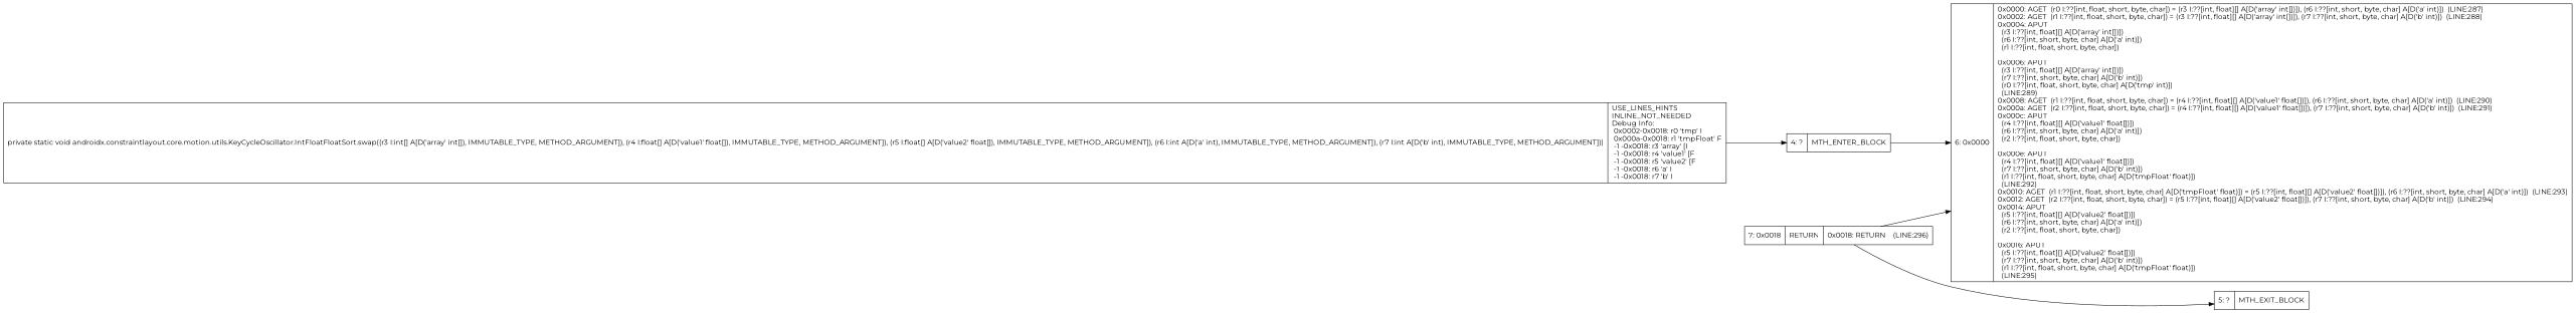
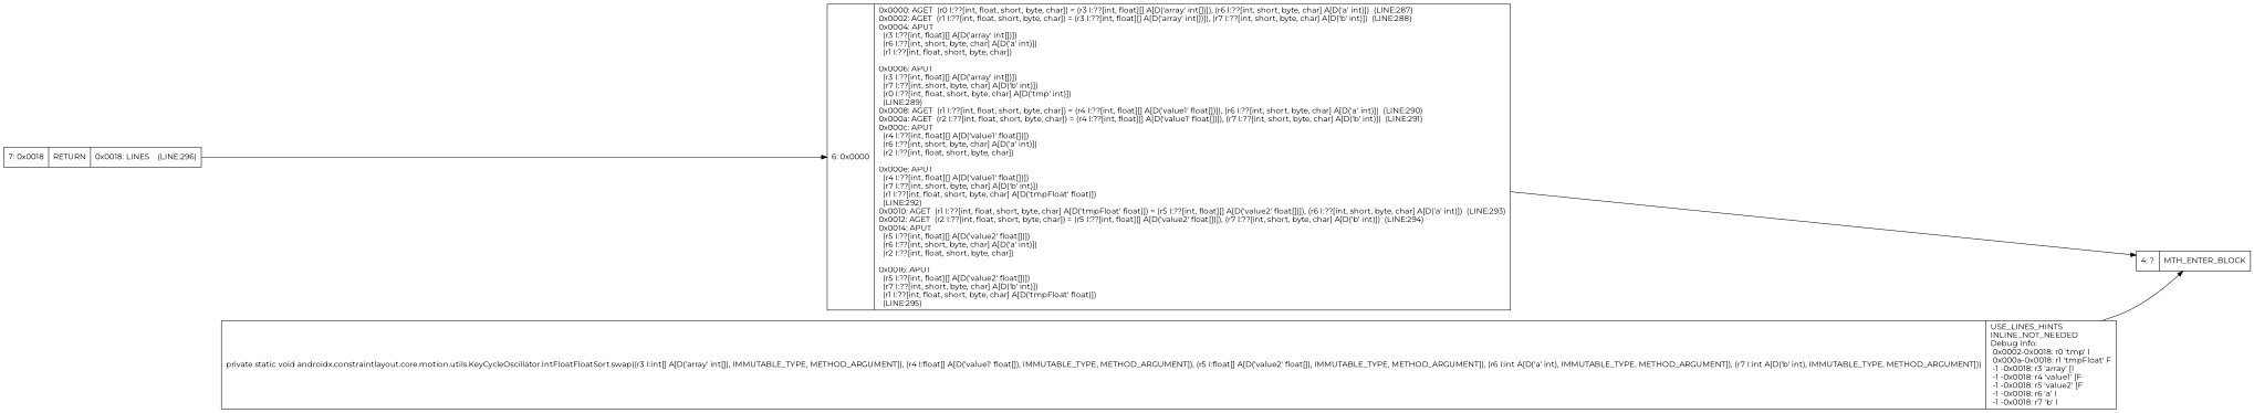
  digraph {
    fontname=Montserrat
    rankdir=LR
    node [fontname=Montserrat shape=record]
    edge [fontname=Montserrat]
    n1 [label="{4\:\ ?|MTH_ENTER_BLOCK\l}"]
    n2 [label="{6\:\ 0x0000|0x0000: AGET  (r0 I:??[int, float, short, byte, char]) = (r3 I:??[int, float][] A[D('array' int[])]), (r6 I:??[int, short, byte, char] A[D('a' int)])  (LINE:287)\l0x0002: AGET  (r1 I:??[int, float, short, byte, char]) = (r3 I:??[int, float][] A[D('array' int[])]), (r7 I:??[int, short, byte, char] A[D('b' int)])  (LINE:288)\l0x0004: APUT  \l  (r3 I:??[int, float][] A[D('array' int[])])\l  (r6 I:??[int, short, byte, char] A[D('a' int)])\l  (r1 I:??[int, float, short, byte, char])\l \l0x0006: APUT  \l  (r3 I:??[int, float][] A[D('array' int[])])\l  (r7 I:??[int, short, byte, char] A[D('b' int)])\l  (r0 I:??[int, float, short, byte, char] A[D('tmp' int)])\l  (LINE:289)\l0x0008: AGET  (r1 I:??[int, float, short, byte, char]) = (r4 I:??[int, float][] A[D('value1' float[])]), (r6 I:??[int, short, byte, char] A[D('a' int)])  (LINE:290)\l0x000a: AGET  (r2 I:??[int, float, short, byte, char]) = (r4 I:??[int, float][] A[D('value1' float[])]), (r7 I:??[int, short, byte, char] A[D('b' int)])  (LINE:291)\l0x000c: APUT  \l  (r4 I:??[int, float][] A[D('value1' float[])])\l  (r6 I:??[int, short, byte, char] A[D('a' int)])\l  (r2 I:??[int, float, short, byte, char])\l \l0x000e: APUT  \l  (r4 I:??[int, float][] A[D('value1' float[])])\l  (r7 I:??[int, short, byte, char] A[D('b' int)])\l  (r1 I:??[int, float, short, byte, char] A[D('tmpFloat' float)])\l  (LINE:292)\l0x0010: AGET  (r1 I:??[int, float, short, byte, char] A[D('tmpFloat' float)]) = (r5 I:??[int, float][] A[D('value2' float[])]), (r6 I:??[int, short, byte, char] A[D('a' int)])  (LINE:293)\l0x0012: AGET  (r2 I:??[int, float, short, byte, char]) = (r5 I:??[int, float][] A[D('value2' float[])]), (r7 I:??[int, short, byte, char] A[D('b' int)])  (LINE:294)\l0x0014: APUT  \l  (r5 I:??[int, float][] A[D('value2' float[])])\l  (r6 I:??[int, short, byte, char] A[D('a' int)])\l  (r2 I:??[int, float, short, byte, char])\l \l0x0016: APUT  \l  (r5 I:??[int, float][] A[D('value2' float[])])\l  (r7 I:??[int, short, byte, char] A[D('b' int)])\l  (r1 I:??[int, float, short, byte, char] A[D('tmpFloat' float)])\l  (LINE:295)\l}"]
-   n3 [label="{7\:\ 0x0018|RETURN\l|0x0018: RETURN    (LINE:296)\l}"]
-   n4 [label="{5\:\ ?|MTH_EXIT_BLOCK\l}"]
+   n3 [label="{7\:\ 0x0018|RETURN\l|0x0018: LINES    (LINE:296)\l}"]
    n5 [label="{private static void androidx.constraintlayout.core.motion.utils.KeyCycleOscillator.IntFloatFloatSort.swap((r3 I:int[] A[D('array' int[]), IMMUTABLE_TYPE, METHOD_ARGUMENT]), (r4 I:float[] A[D('value1' float[]), IMMUTABLE_TYPE, METHOD_ARGUMENT]), (r5 I:float[] A[D('value2' float[]), IMMUTABLE_TYPE, METHOD_ARGUMENT]), (r6 I:int A[D('a' int), IMMUTABLE_TYPE, METHOD_ARGUMENT]), (r7 I:int A[D('b' int), IMMUTABLE_TYPE, METHOD_ARGUMENT]))  | USE_LINES_HINTS\lINLINE_NOT_NEEDED\lDebug Info:\l  0x0002\-0x0018: r0 'tmp' I\l  0x000a\-0x0018: r1 'tmpFloat' F\l  \-1 \-0x0018: r3 'array' [I\l  \-1 \-0x0018: r4 'value1' [F\l  \-1 \-0x0018: r5 'value2' [F\l  \-1 \-0x0018: r6 'a' I\l  \-1 \-0x0018: r7 'b' I\l}"]
-   n1 -> n2
+   n2 -> n1
    n3 -> n2
-   n3 -> n4
    n5 -> n1
  }
